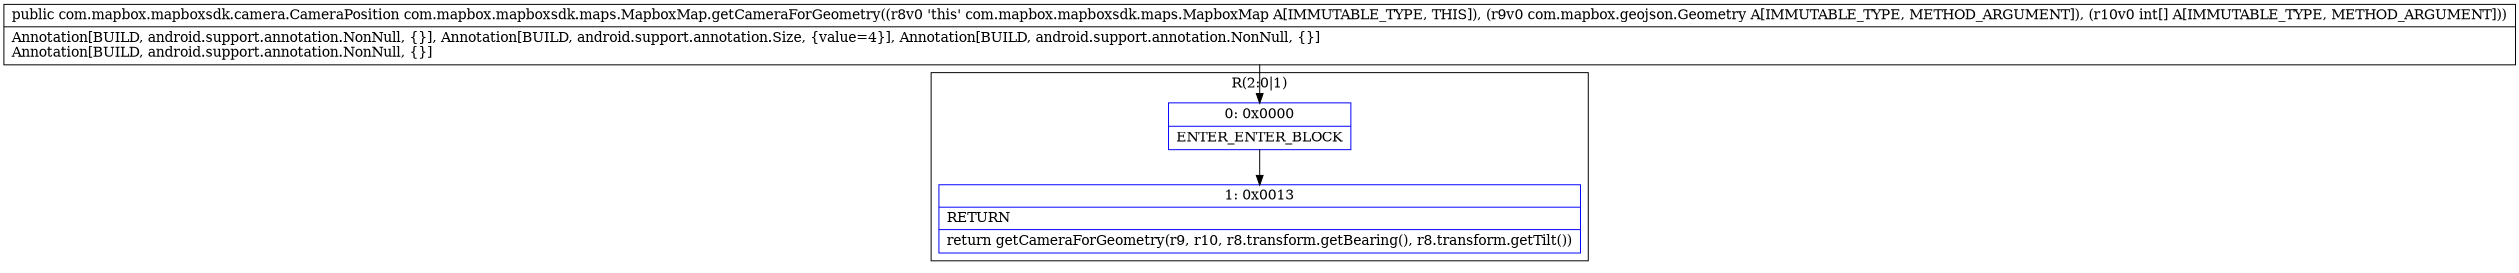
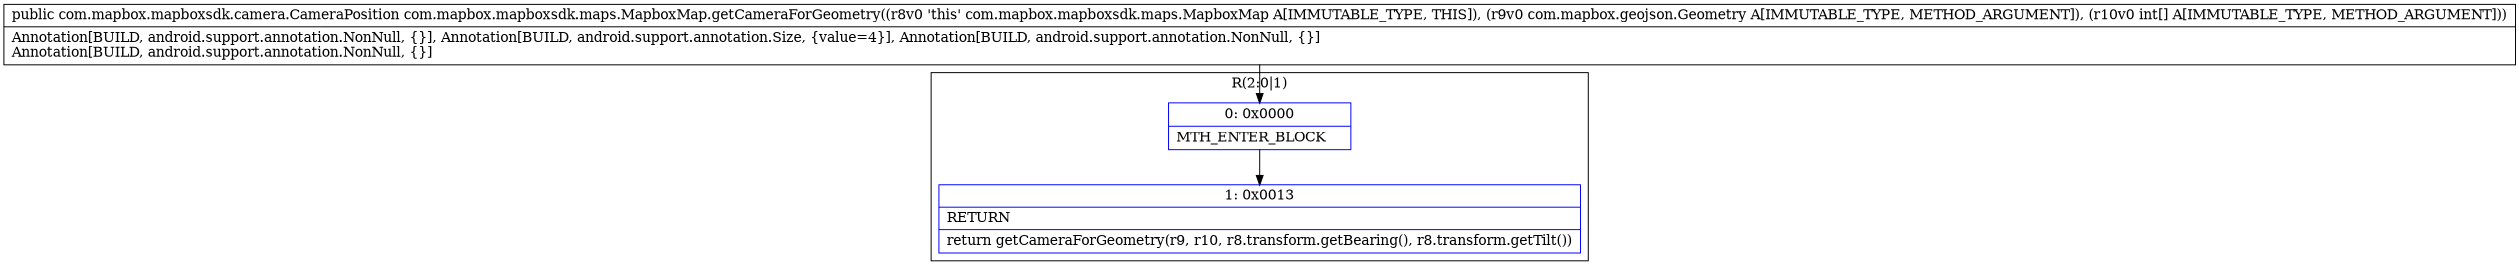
  digraph {
    node [color=blue shape=record]
-   n1 [label="{0\:\ 0x0000|ENTER_ENTER_BLOCK\l}"]
+   n1 [label="{0\:\ 0x0000|MTH_ENTER_BLOCK\l}"]
    n2 [label="{1\:\ 0x0013|RETURN\l|return getCameraForGeometry(r9, r10, r8.transform.getBearing(), r8.transform.getTilt())\l}"]
    n3 [label="{public com.mapbox.mapboxsdk.camera.CameraPosition com.mapbox.mapboxsdk.maps.MapboxMap.getCameraForGeometry((r8v0 'this' com.mapbox.mapboxsdk.maps.MapboxMap A[IMMUTABLE_TYPE, THIS]), (r9v0 com.mapbox.geojson.Geometry A[IMMUTABLE_TYPE, METHOD_ARGUMENT]), (r10v0 int[] A[IMMUTABLE_TYPE, METHOD_ARGUMENT]))  | Annotation[BUILD, android.support.annotation.NonNull, \{\}], Annotation[BUILD, android.support.annotation.Size, \{value=4\}], Annotation[BUILD, android.support.annotation.NonNull, \{\}]\lAnnotation[BUILD, android.support.annotation.NonNull, \{\}]\l}" color=""]
    subgraph cluster_1 {
      label="R(2:0|1)"
      n1
      n2
    }
    n1 -> n2
    n3 -> n1
  }
